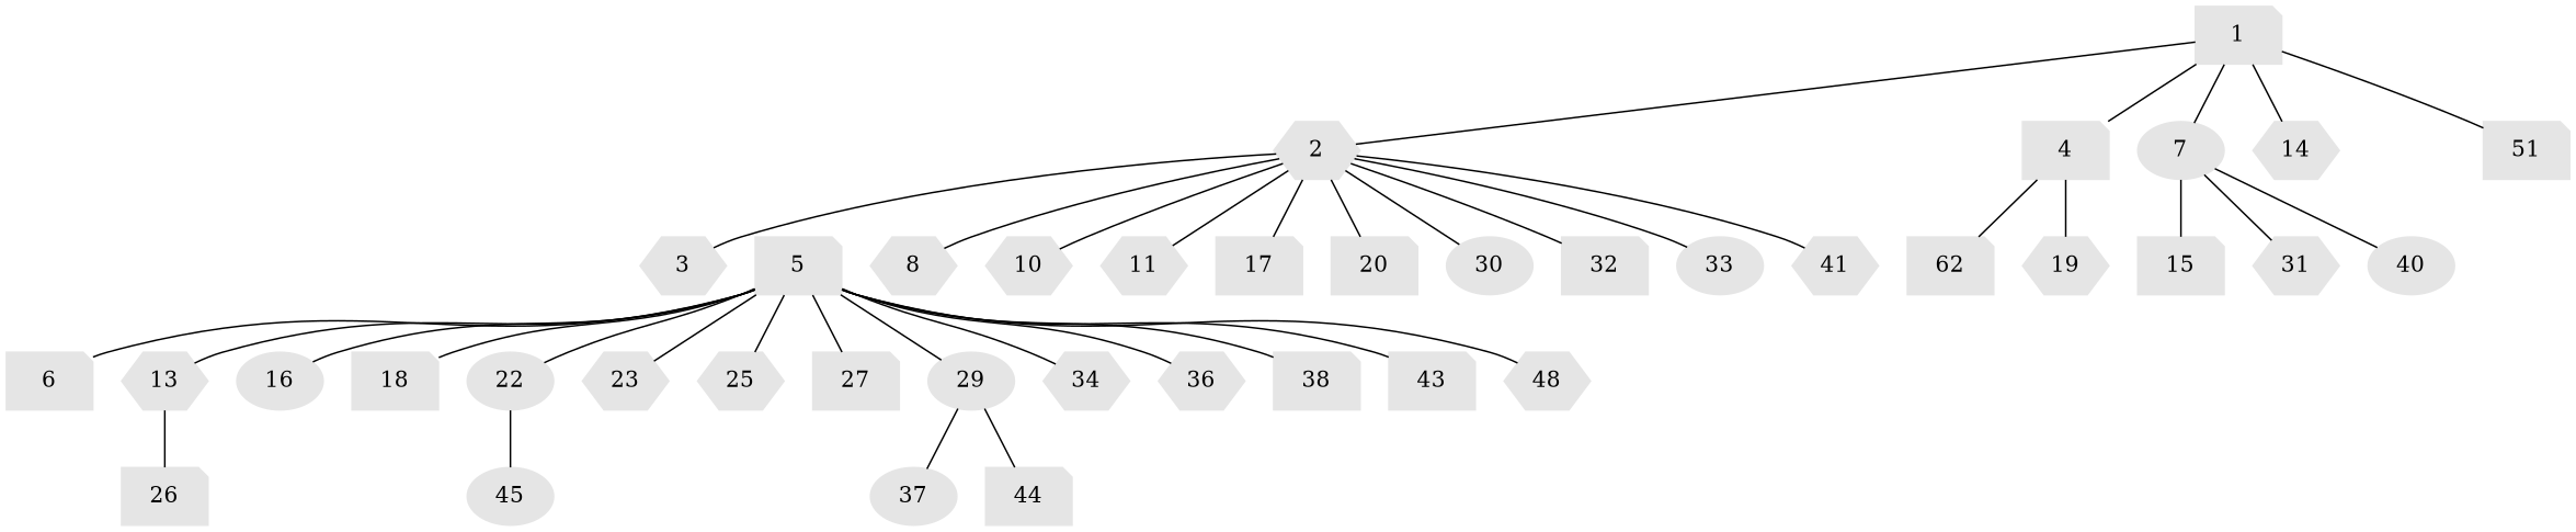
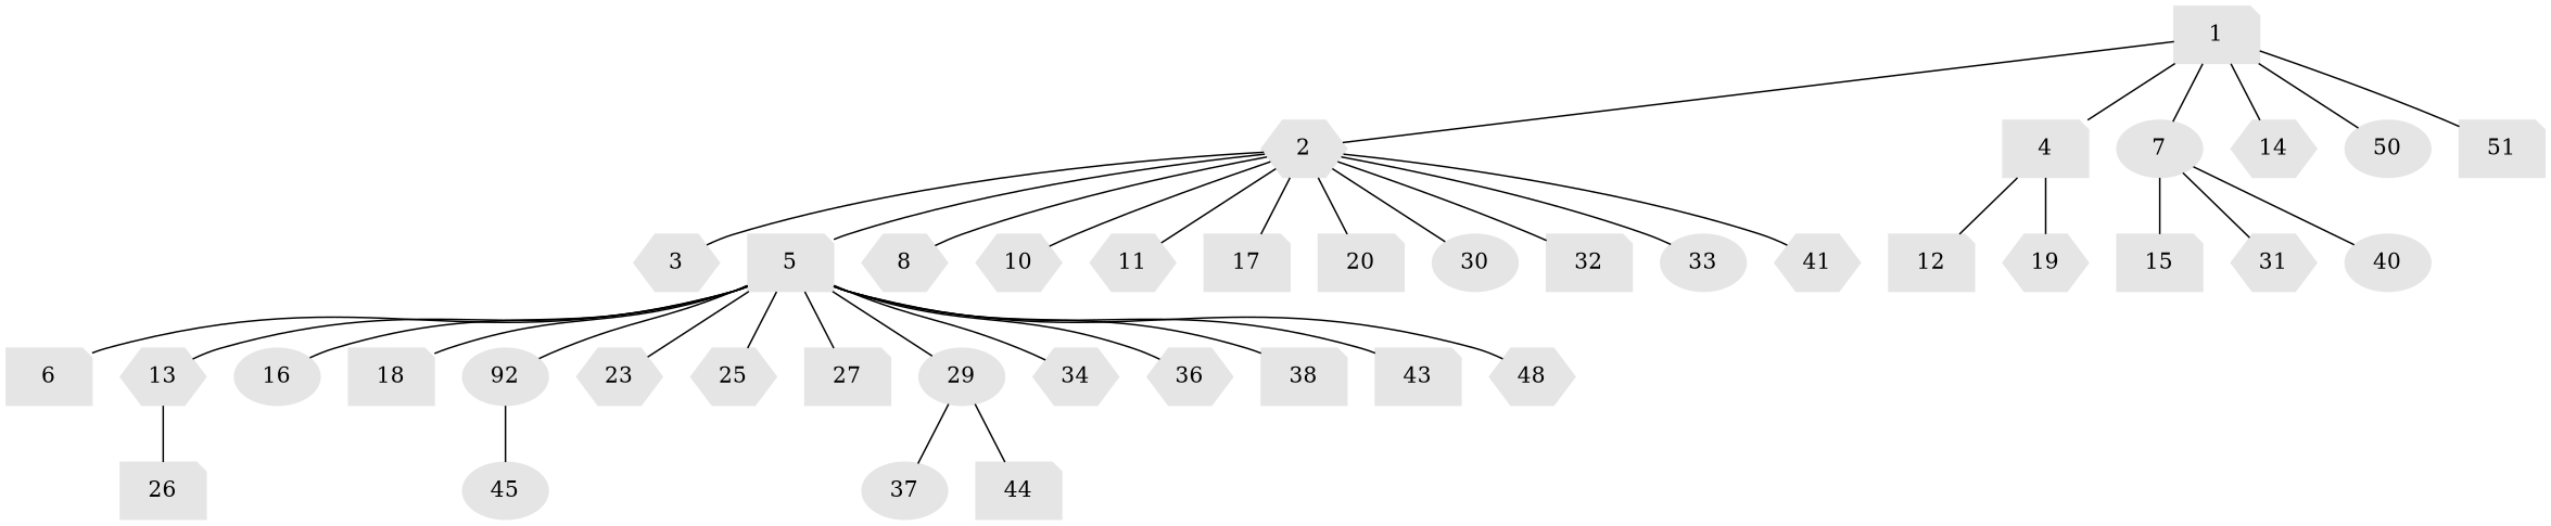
  graph {
    node [color=gray90 shape=note style=filled]
    1 [super="+24"]
    2 [shape=hexagon super="+47"]
    4 [super="+28"]
    7 [shape=ellipse super="+49"]
    14 [shape=hexagon]
+   50 [shape=ellipse]
    51
    3 [shape=hexagon super="+52"]
    5 [super="+21"]
    8 [shape=hexagon]
    10 [shape=hexagon super="+46"]
    11 [shape=hexagon]
    17 [super="+55"]
    20 [super="+56"]
    30 [shape=ellipse]
    32
    33 [shape=ellipse]
    41 [shape=hexagon]
-   12 [label=62]
+   12
    19 [shape=hexagon]
    15
    31 [shape=hexagon]
    40 [shape=ellipse]
    6
    13 [shape=hexagon]
    16 [shape=ellipse]
    18
-   22 [shape=ellipse super="+39"]
+   22 [shape=ellipse super="+39" label=92]
    23 [shape=hexagon]
    25 [shape=hexagon]
    27
    29 [shape=ellipse super="+42"]
    34 [shape=hexagon]
    36 [shape=hexagon]
    38
    43
    48 [shape=hexagon super="+53"]
    26 [super="+54"]
    45 [shape=ellipse]
    37 [shape=ellipse]
    44
    1 -- 2
    1 -- 4
    1 -- 7
    1 -- 14
+   1 -- 50
    1 -- 51
    2 -- 3
+   2 -- 5
    2 -- 8
    2 -- 10
    2 -- 11
    2 -- 17
    2 -- 20
    2 -- 30
    2 -- 32
    2 -- 33
    2 -- 41
    4 -- 12
    4 -- 19
    7 -- 15
    7 -- 31
    7 -- 40
    5 -- 6
    5 -- 13
    5 -- 16
    5 -- 18
    5 -- 22
    5 -- 23
    5 -- 25
    5 -- 27
    5 -- 29
    5 -- 34
    5 -- 36
    5 -- 38
    5 -- 43
    5 -- 48
    13 -- 26
    22 -- 45
    29 -- 37
    29 -- 44
  }
